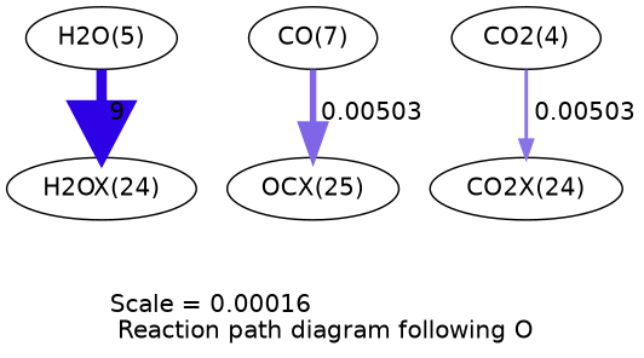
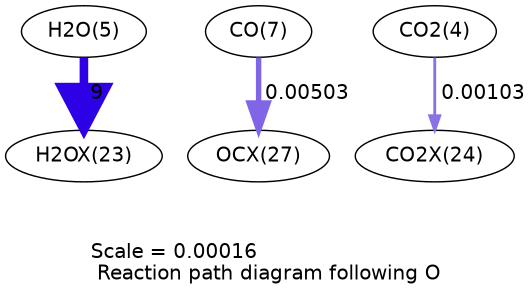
  digraph {
    fontname=Helvetica
    label="Scale = 0.00016\l Reaction path diagram following O"
    node [fontname=Helvetica]
    edge [fontname=Helvetica]
    n1 [label="H2O(5)"]
-   n2 [label="H2OX(24)"]
+   n2 [label="H2OX(23)"]
    n3 [label="CO(7)"]
-   n4 [label="OCX(25)"]
+   n4 [label="OCX(27)"]
    n5 [label="CO2(4)"]
    n6 [label="CO2X(24)"]
    n1 -> n2 [arrowsize=3 color="0.7, 1.5, 0.9" label=" 9" penwidth=6]
    n3 -> n4 [arrowsize=1.89 color="0.7, 0.553, 0.9" label=" 0.00503" penwidth=3.78]
-   n5 -> n6 [arrowsize=1 color="0.7, 0.505, 0.9" label=" 0.00503" penwidth=2]
+   n5 -> n6 [arrowsize=1 color="0.7, 0.505, 0.9" label=" 0.00103" penwidth=2]
  }
